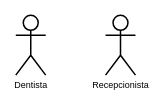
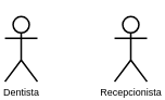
  <mxCell id="0" />
  <mxCell id="1" parent="0" />
- <mxCell id="2" value="Dentista" style="shape=umlActor;verticalLabelPosition=bottom;verticalAlign=top;html=1;outlineConnect=0;strokeWidth=2;" vertex="1" parent="1"><mxGeometry x="20" y="20" width="40" height="80" as="geometry" /></mxCell>
+ <mxCell id="2" value="Dentista" style="shape=umlActor;verticalLabelPosition=bottom;verticalAlign=top;html=1;outlineConnect=0;strokeWidth=2;" vertex="1" parent="1"><mxGeometry x="5" y="20" width="40" height="80" as="geometry" /></mxCell>
  <mxCell id="3" value="Recepcionista" style="shape=umlActor;verticalLabelPosition=bottom;verticalAlign=top;html=1;outlineConnect=0;strokeWidth=2;" vertex="1" parent="1"><mxGeometry x="140" y="20" width="40" height="80" as="geometry" /></mxCell>
